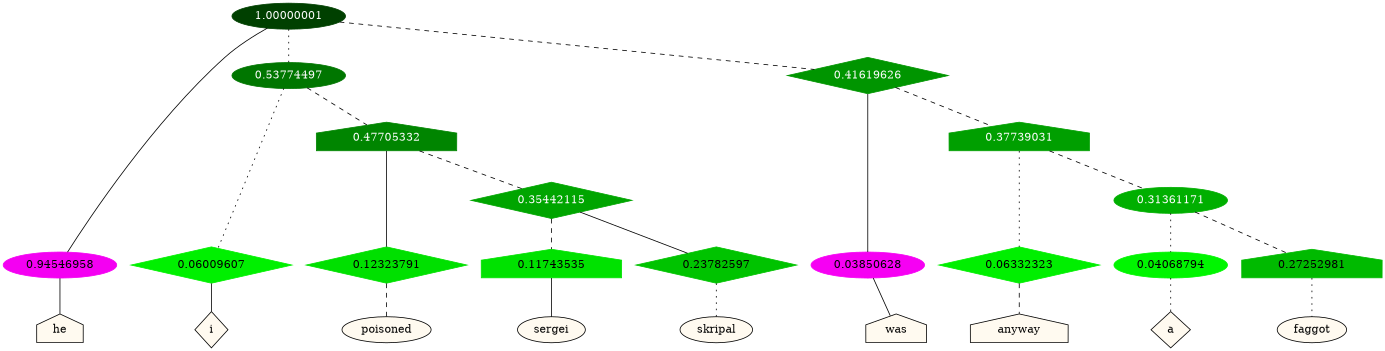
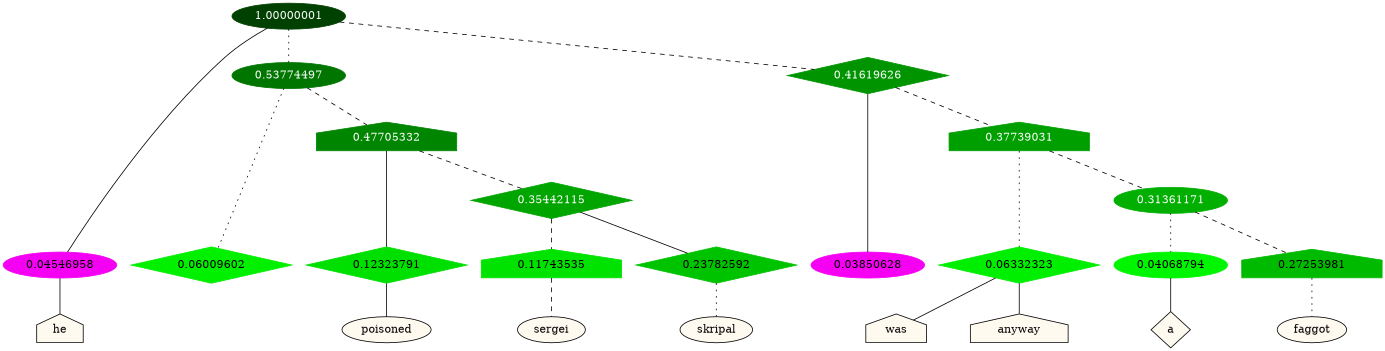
  graph {
    node [color=black format=png nodesep=0.001 ordering=out overlap_scaling=0.01 ranksep=0.001 shape=ellipse style=filled]
    edge [style=solid]
-   n1 [fillcolor=floralwhite height=0.15 label=i shape=diamond style="filled,solid" width=0.15]
    n2 [fillcolor=floralwhite height=0.15 label=poisoned style="filled,solid" width=0.15]
    n3 [fillcolor=floralwhite height=0.15 label=sergei style="filled,solid" width=0.15]
    n4 [fillcolor=floralwhite height=0.15 label=skripal style="filled,solid" width=0.15]
    n5 [fillcolor=floralwhite height=0.15 label=he shape=house style="filled,solid" width=0.15]
    n6 [fillcolor=floralwhite height=0.15 label=was shape=house style="filled,solid" width=0.15]
    n7 [fillcolor=floralwhite height=0.15 label=a shape=diamond style="filled,solid" width=0.15]
    n8 [fillcolor=floralwhite height=0.15 label=faggot style="filled,solid" width=0.15]
    n9 [fillcolor=floralwhite height=0.15 label=anyway shape=house style="filled,solid" width=0.15]
-   n10 [color="0.334 1.000 0.940" fontcolor=black height=0.15 label=0.06009607 shape=diamond width=0.15]
+   n10 [color="0.334 1.000 0.940" fontcolor=black height=0.15 label=0.06009602 shape=diamond width=0.15]
    n11 [color="0.334 1.000 0.878" fontcolor=black height=0.15 label=0.12323791 shape=diamond width=0.15]
    n12 [color="0.334 1.000 0.884" fontcolor=black height=0.15 label=0.11743535 shape=house width=0.15]
-   n13 [color="0.334 1.000 0.762" fontcolor=black height=0.15 label=0.23782597 shape=diamond width=0.15]
-   n14 [color="0.835 1.000 0.955" fontcolor=black height=0.15 label=0.94546958 width=0.15]
+   n13 [color="0.334 1.000 0.762" fontcolor=black height=0.15 label=0.23782592 shape=diamond width=0.15]
+   n14 [color="0.835 1.000 0.955" fontcolor=black height=0.15 label=0.04546958 width=0.15]
    n15 [color="0.835 1.000 0.961" fontcolor=black height=0.15 label=0.03850628 width=0.15]
    n16 [color="0.334 1.000 0.959" fontcolor=black height=0.15 label=0.04068794 width=0.15]
-   n17 [color="0.334 1.000 0.727" fontcolor=black height=0.15 label=0.27252981 shape=house width=0.15]
+   n17 [color="0.334 1.000 0.727" fontcolor=black height=0.15 label=0.27253981 shape=house width=0.15]
    n18 [color="0.334 1.000 0.937" fontcolor=black height=0.15 label=0.06332323 shape=diamond width=0.15]
    n19 [color="0.334 1.000 0.250" fontcolor=grey99 height=0.15 label=1.00000001 width=0.15]
    n20 [color="0.334 1.000 0.462" fontcolor=grey99 height=0.15 label=0.53774497 width=0.15]
    n21 [color="0.334 1.000 0.584" fontcolor=grey99 height=0.15 label=0.41619626 shape=diamond width=0.15]
    n22 [color="0.334 1.000 0.523" fontcolor=grey99 height=0.15 label=0.47705332 shape=house width=0.15]
    n23 [color="0.334 1.000 0.623" fontcolor=grey99 height=0.15 label=0.37739031 shape=house width=0.15]
    n24 [color="0.334 1.000 0.646" fontcolor=grey99 height=0.15 label=0.35442115 shape=diamond width=0.15]
    n25 [color="0.334 1.000 0.686" fontcolor=grey99 height=0.15 label=0.31361171 width=0.15]
    subgraph sub_1 {
      rank=same
-     n1
      n2
      n3
      n4
      n5
      n6
      n7
      n8
      n9
    }
    subgraph sub_2 {
      rank=same
      n10
      n11
      n12
      n13
      n14
      n15
      n16
      n17
      n18
    }
-   n10 -- n1
-   n11 -- n2 [style=dashed]
-   n12 -- n3
+   n11 -- n2
+   n12 -- n3 [style=dashed]
    n13 -- n4 [style=dotted]
    n14 -- n5
-   n15 -- n6
-   n16 -- n7 [style=dotted]
+   n18 -- n6
+   n16 -- n7
    n17 -- n8 [style=dotted]
-   n18 -- n9 [style=dashed]
+   n18 -- n9
    n19 -- n14
    n19 -- n20 [style=dotted]
    n19 -- n21 [style=dashed]
    n20 -- n10 [style=dotted]
    n20 -- n22 [style=dashed]
    n21 -- n15
    n21 -- n23 [style=dashed]
    n22 -- n11
    n22 -- n24 [style=dashed]
    n23 -- n18 [style=dotted]
    n23 -- n25 [style=dashed]
    n24 -- n12 [style=dashed]
    n24 -- n13
    n25 -- n16 [style=dotted]
    n25 -- n17 [style=dashed]
  }
